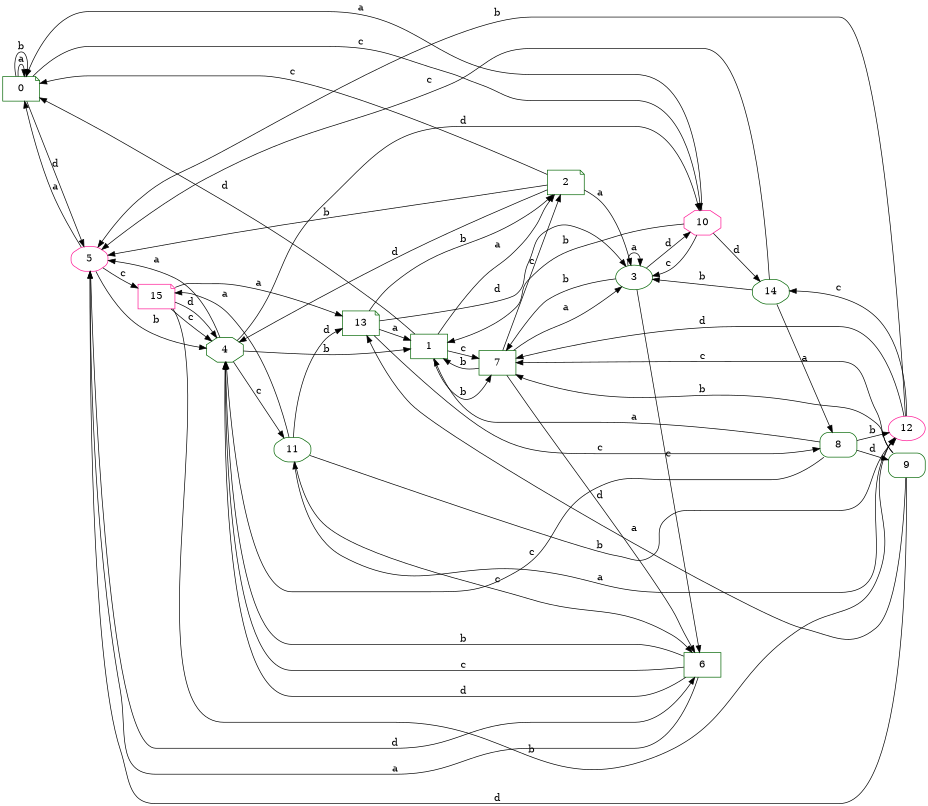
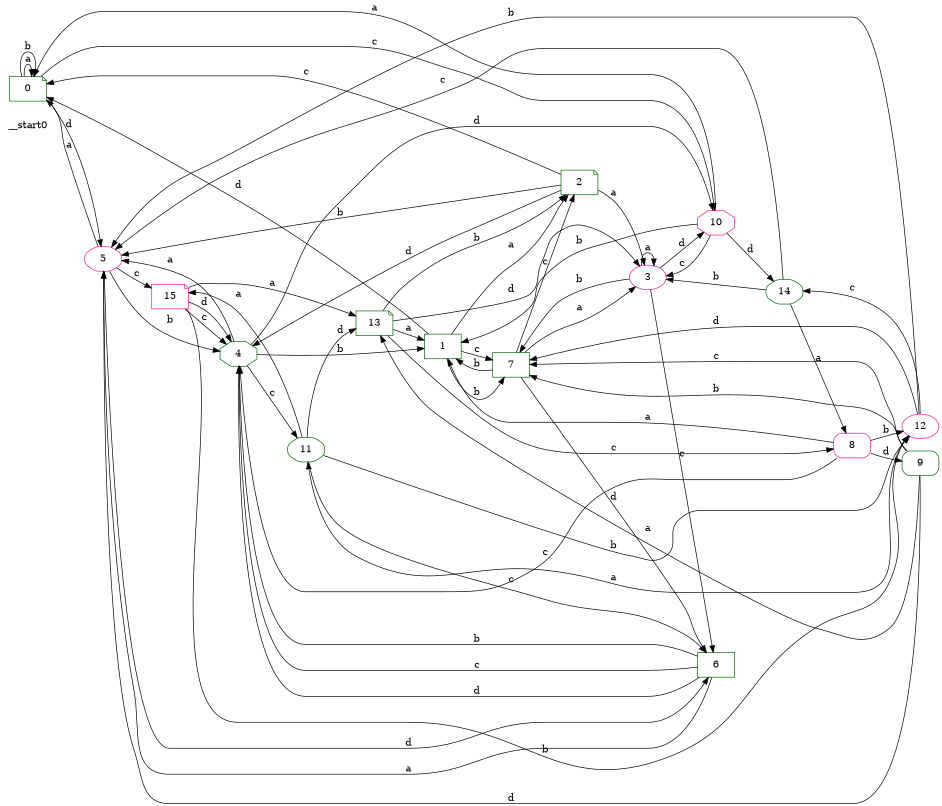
  digraph {
    rankdir=LR
    node [color=darkgreen shape=octagon fillcolor=white style="rounded,filled"]
+   __start0 [color=deeppink shape=none fillcolor="" style=""]
    n2 [label=0 shape=note]
    n3 [color=deeppink label=5]
    n4 [color=deeppink label=10 style=filled]
    n5 [label=4 style=filled]
    n6 [label=6 shape=box style=filled]
    n7 [color=deeppink label=15 shape=note]
    n8 [label=1 shape=box style=filled]
-   n9 [label=3 shape=ellipse]
+   n9 [color=deeppink label=3 shape=ellipse]
    n10 [label=14]
    n11 [label=2 shape=note style=filled]
    n12 [label=7 shape=box style=filled]
    n13 [label=11]
    n14 [color=deeppink label=12 shape=ellipse]
    n15 [label=13 shape=note]
-   n16 [label=8 shape=box]
+   n16 [color=deeppink label=8 shape=box]
    n17 [label=9 shape=box]
    n2 -> n2 [label=a]
    n2 -> n2 [label=b]
    n2 -> n3 [label=d]
    n2 -> n4 [label=c]
    n3 -> n2 [label=a]
    n3 -> n5 [label=b]
    n3 -> n6 [label=d]
    n3 -> n7 [label=c]
    n4 -> n2 [label=a]
    n4 -> n8 [label=b]
    n4 -> n9 [label=c]
    n4 -> n10 [label=d]
    n5 -> n3 [label=a]
    n5 -> n4 [label=d]
    n5 -> n8 [label=b]
    n5 -> n13 [label=c]
    n6 -> n3 [label=a]
    n6 -> n5 [label=b]
    n6 -> n5 [label=c]
    n6 -> n5 [label=d]
    n7 -> n5 [label=c]
    n7 -> n5 [label=d]
    n7 -> n14 [label=b]
    n7 -> n15 [label=a]
    n8 -> n2 [label=d]
    n8 -> n11 [label=a]
    n8 -> n12 [label=b]
    n8 -> n12 [label=c]
    n9 -> n4 [label=d]
    n9 -> n6 [label=c]
    n9 -> n9 [label=a]
    n9 -> n12 [label=b]
    n10 -> n3 [label=c]
    n10 -> n9 [label=b]
    n10 -> n16 [label=a]
    n11 -> n2 [label=c]
    n11 -> n3 [label=b]
    n11 -> n5 [label=d]
    n11 -> n9 [label=a]
    n12 -> n6 [label=d]
    n12 -> n8 [label=b]
    n12 -> n9 [label=a]
    n12 -> n11 [label=c]
    n13 -> n6 [label=c]
    n13 -> n7 [label=a]
    n13 -> n14 [label=b]
    n13 -> n15 [label=d]
    n14 -> n3 [label=b]
    n14 -> n10 [label=c]
    n14 -> n12 [label=d]
    n14 -> n13 [label=a]
    n15 -> n8 [label=a]
    n15 -> n9 [label=d]
    n15 -> n11 [label=b]
    n15 -> n16 [label=c]
    n16 -> n5 [label=c]
    n16 -> n8 [label=a]
    n16 -> n14 [label=b]
    n16 -> n17 [label=d]
    n17 -> n3 [label=d]
    n17 -> n12 [label=b]
    n17 -> n12 [label=c]
    n17 -> n15 [label=a]
  }
